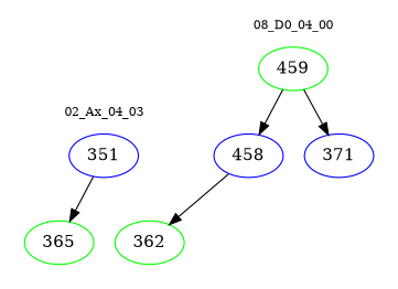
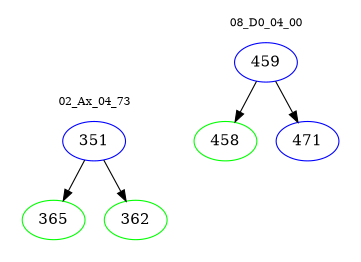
  digraph {
    node [color=blue]
    edge [color=black]
    n1 [label=351]
    n2 [color=green label=362]
    n3 [color=green label=365]
-   n4 [color=green label=459]
-   n5 [label=458]
-   n6 [label=371]
+   n4 [label=459]
+   n5 [color=green label=458]
+   n6 [label=471]
    subgraph cluster_1 {
      color=white
      fontsize=10
-     label="02_Ax_04_03"
+     label="02_Ax_04_73"
      n1
      n2
      n3
    }
    subgraph cluster_2 {
      color=white
      fontsize=10
      label="08_D0_04_00"
      n4
      n5
      n6
    }
-   n5 -> n2
+   n1 -> n2
    n1 -> n3
    n4 -> n5
    n4 -> n6
  }
